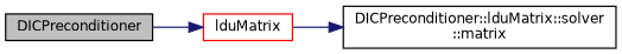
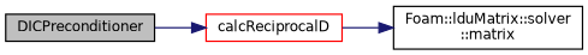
  digraph {
    rankdir=LR
    node [color=black fontname=Helvetica fontsize=10 shape=record]
    edge [color=midnightblue fontname=Helvetica fontsize=10 labelfontname=Helvetica labelfontsize=10 style=solid]
    n1 [fillcolor=grey75 fontcolor=black height=0.2 label=DICPreconditioner style=filled width=0.4]
-   n2 [color=red height=0.2 label=lduMatrix width=0.4]
-   n3 [height=0.2 label="DICPreconditioner::lduMatrix::solver\l::matrix" width=0.4]
+   n2 [color=red height=0.2 label=calcReciprocalD width=0.4]
+   n3 [height=0.2 label="Foam::lduMatrix::solver\l::matrix" width=0.4]
    n1 -> n2
    n2 -> n3
  }
